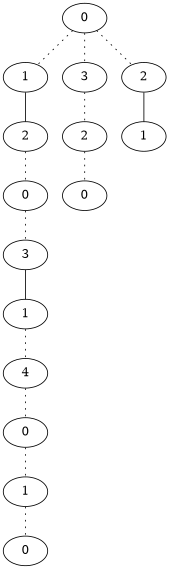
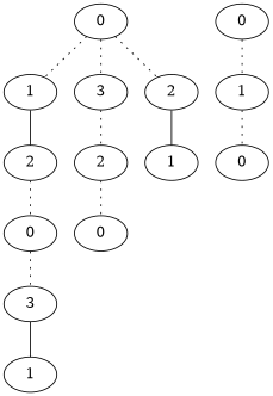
  graph {
    edge [style=dotted]
    n1 [label=0]
    n2 [label=1]
    n3 [label=3]
    n4 [label=2]
    n5 [label=2]
    n6 [label=0]
    n7 [label=3]
    n8 [label=1]
-   n9 [label=4]
    n10 [label=0]
    n11 [label=1]
    n12 [label=0]
    n13 [label=2]
    n14 [label=0]
    n15 [label=1]
    n1 -- n2
    n1 -- n3
    n1 -- n4
    n2 -- n5 [style=""]
    n3 -- n13
    n4 -- n15 [style=""]
    n5 -- n6
    n6 -- n7
    n7 -- n8 [style=""]
-   n8 -- n9
-   n9 -- n10
    n10 -- n11
    n11 -- n12
    n13 -- n14
  }
